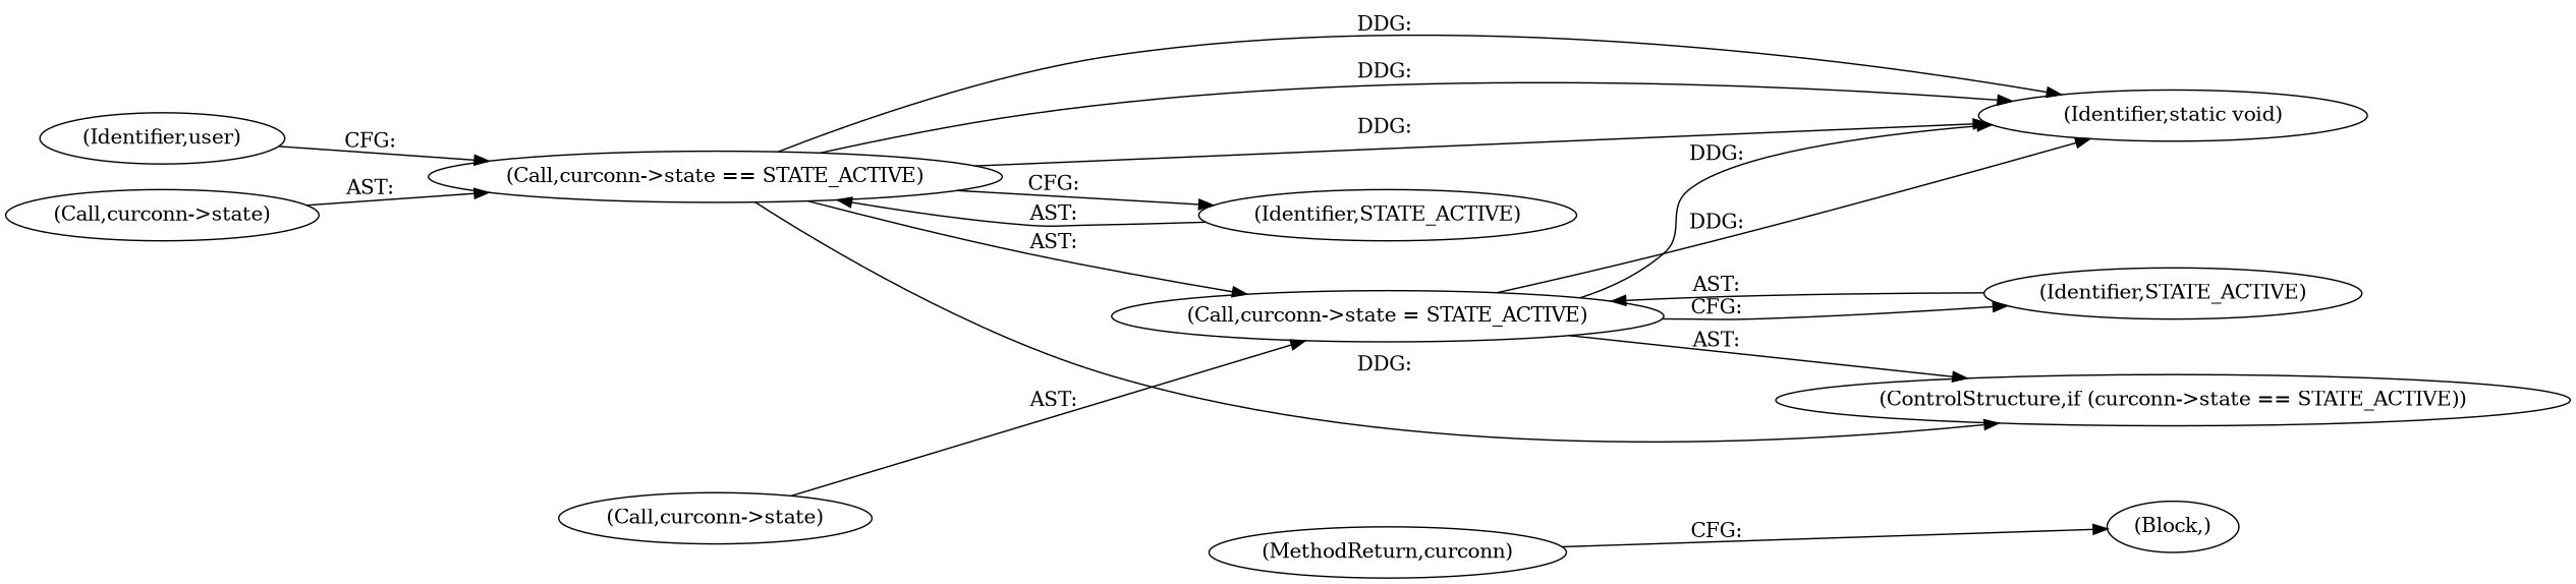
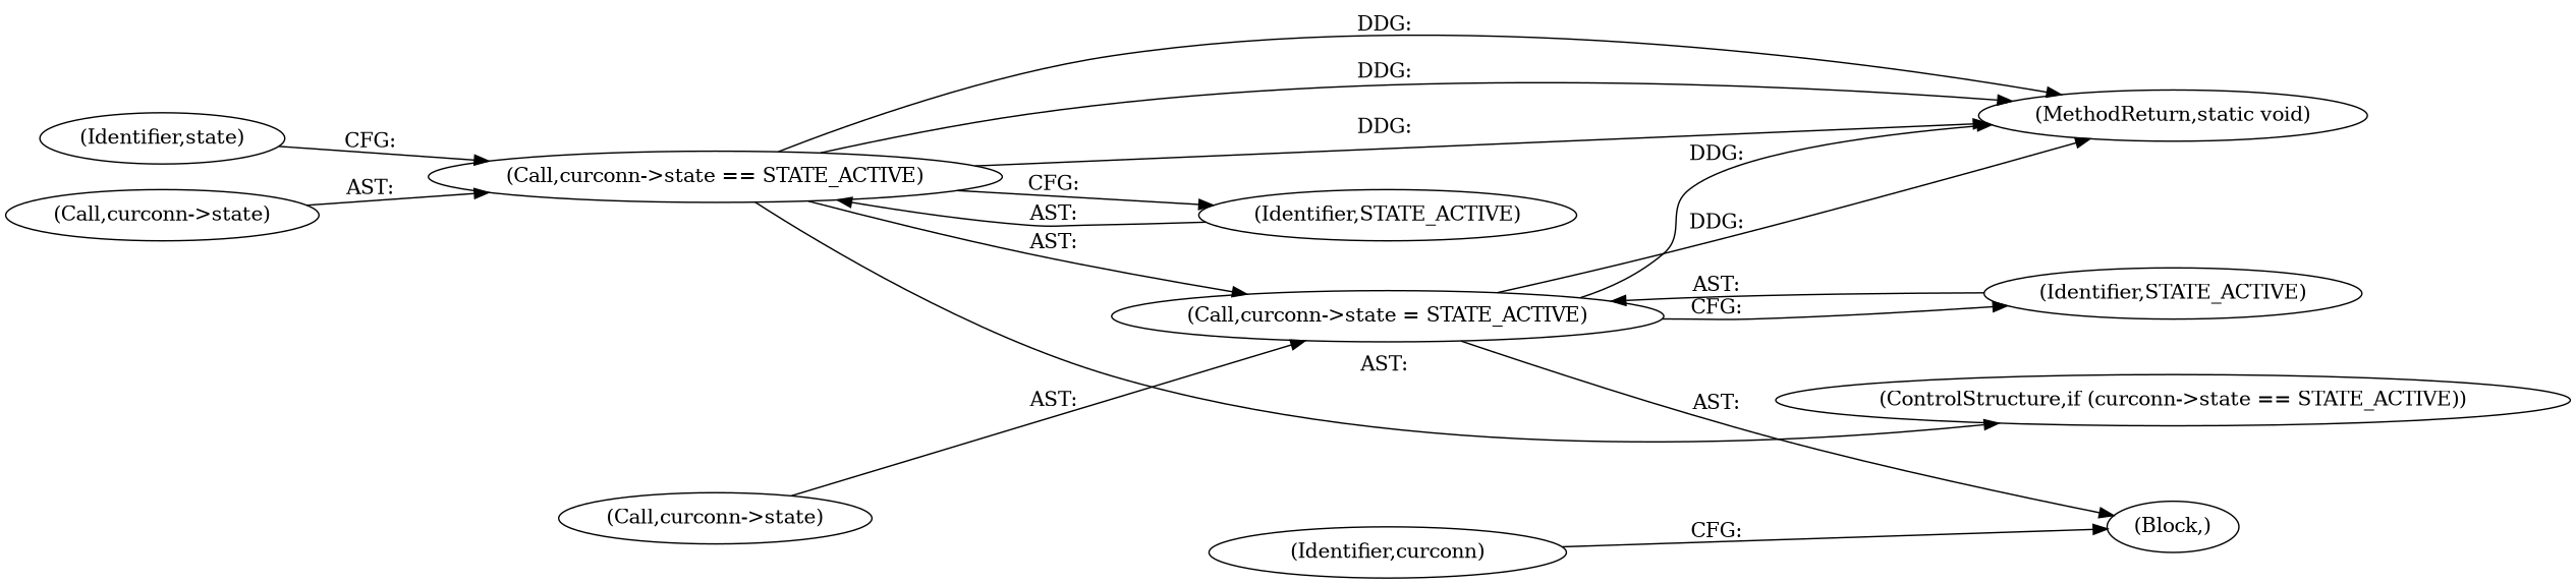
  digraph {
    rankdir=LR
    n1 [label="(Call,curconn->state = STATE_ACTIVE)"]
    n2 [label="(Identifier,STATE_ACTIVE)"]
-   n3 [label="(Identifier,static void)"]
+   n3 [label="(MethodReturn,static void)"]
    n4 [label="(Block,)"]
    n5 [label="(Call,curconn->state == STATE_ACTIVE)"]
    n6 [label="(Identifier,STATE_ACTIVE)"]
    n7 [label="(ControlStructure,if (curconn->state == STATE_ACTIVE))"]
-   n8 [label="(Identifier,user)"]
-   n9 [label="(MethodReturn,curconn)"]
+   n8 [label="(Identifier,state)"]
+   n9 [label="(Identifier,curconn)"]
    n10 [label="(Call,curconn->state)"]
    n11 [label="(Call,curconn->state)"]
    n1 -> n2 [label="CFG: "]
    n1 -> n3 [label="DDG: "]
    n1 -> n3 [label="DDG: "]
-   n1 -> n7 [label="AST: "]
+   n1 -> n4 [label="AST: "]
    n2 -> n1 [label="AST: "]
    n5 -> n1 [label="AST: "]
    n5 -> n3 [label="DDG: "]
    n5 -> n3 [label="DDG: "]
    n5 -> n3 [label="DDG: "]
    n5 -> n6 [label="CFG: "]
-   n5 -> n7 [label="DDG: "]
+   n5 -> n7 [label="AST: "]
    n6 -> n5 [label="AST: "]
    n8 -> n5 [label="CFG: "]
    n9 -> n4 [label="CFG: "]
    n10 -> n5 [label="AST: "]
    n11 -> n1 [label="AST: "]
  }
